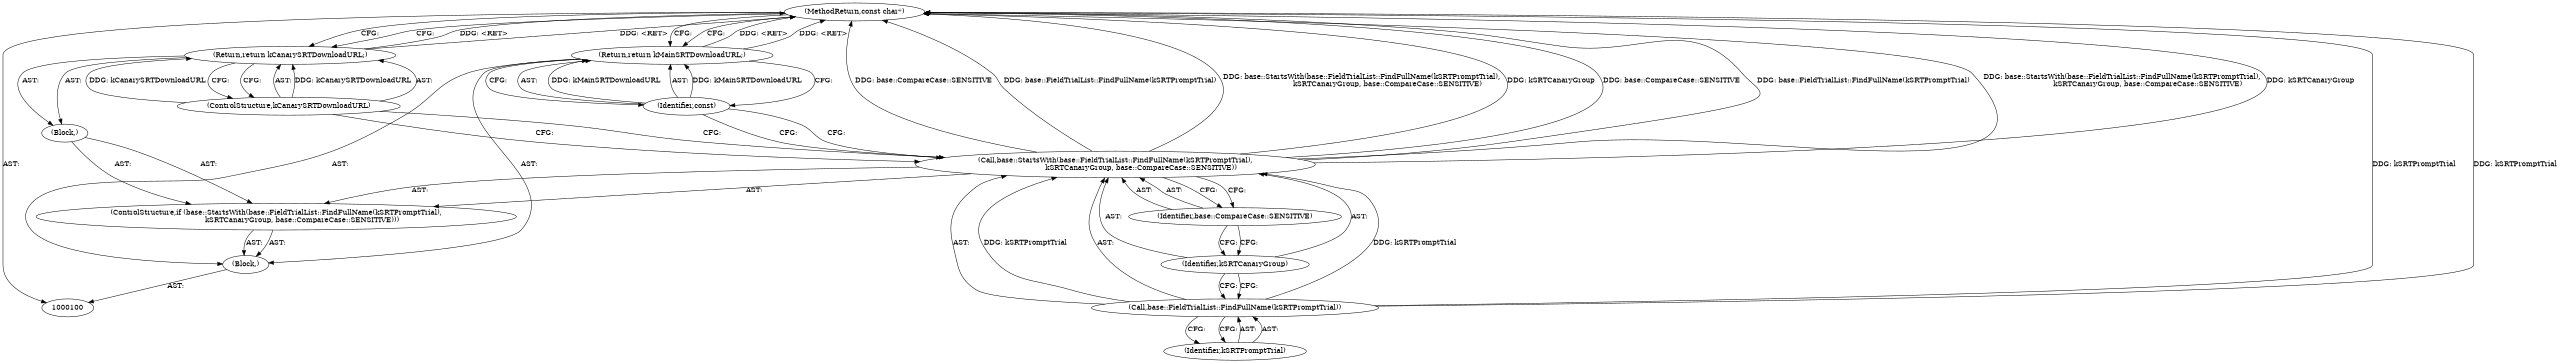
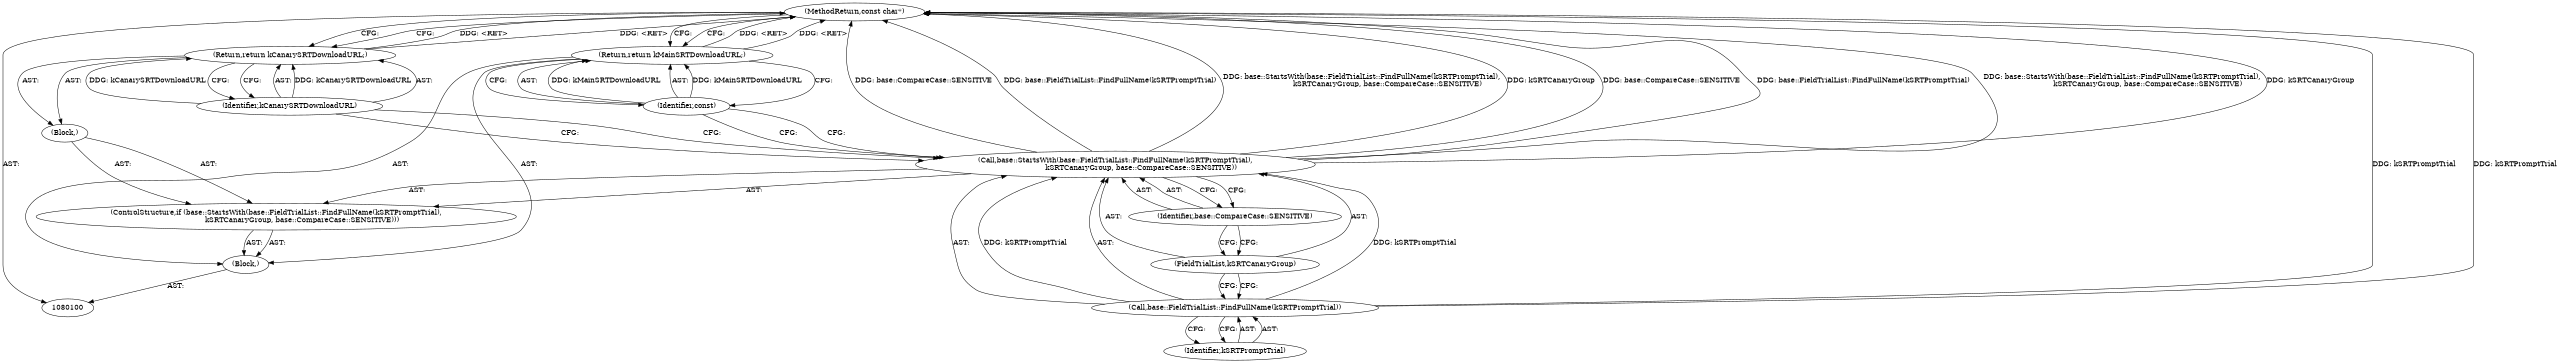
  digraph {
    n1 [label="(MethodReturn,const char*)"]
    n2 [label="(Return,return kCanarySRTDownloadURL;)"]
    n3 [label="(Return,return kMainSRTDownloadURL;)"]
-   1000100
+   1000100 [label=1080100]
    n5 [label="(Block,)"]
-   n6 [label="(ControlStructure,kCanarySRTDownloadURL)"]
+   n6 [label="(Identifier,kCanarySRTDownloadURL)"]
    n7 [label="(Block,)"]
    n8 [label="(Identifier,const)"]
    n9 [label="(ControlStructure,if (base::StartsWith(base::FieldTrialList::FindFullName(kSRTPromptTrial),\n                       kSRTCanaryGroup, base::CompareCase::SENSITIVE)))"]
    n10 [label="(Call,base::FieldTrialList::FindFullName(kSRTPromptTrial))"]
    n11 [label="(Identifier,kSRTPromptTrial)"]
    n12 [label="(Call,base::StartsWith(base::FieldTrialList::FindFullName(kSRTPromptTrial),\n                       kSRTCanaryGroup, base::CompareCase::SENSITIVE))"]
    n13 [label="(Identifier,base::CompareCase::SENSITIVE)"]
-   n14 [label="(Identifier,kSRTCanaryGroup)"]
+   n14 [label="(FieldTrialList,kSRTCanaryGroup)"]
    n1 -> n2 [label="CFG: "]
    n1 -> n2 [label="CFG: "]
    n1 -> n3 [label="CFG: "]
    n1 -> n3 [label="CFG: "]
    n1 -> 1000100 [label="AST: "]
    n2 -> n1 [label="DDG: <RET>"]
    n2 -> n1 [label="DDG: <RET>"]
    n2 -> n5 [label="AST: "]
    n2 -> n5 [label="AST: "]
    n2 -> n6 [label="CFG: "]
    n2 -> n6 [label="CFG: "]
    n3 -> n1 [label="DDG: <RET>"]
    n3 -> n1 [label="DDG: <RET>"]
    n3 -> n7 [label="AST: "]
    n3 -> n7 [label="AST: "]
    n3 -> n8 [label="CFG: "]
    n3 -> n8 [label="CFG: "]
    n5 -> n9 [label="AST: "]
    n5 -> n9 [label="AST: "]
    n6 -> n2 [label="AST: "]
    n6 -> n2 [label="DDG: kCanarySRTDownloadURL"]
    n6 -> n2 [label="AST: "]
    n6 -> n2 [label="DDG: kCanarySRTDownloadURL"]
    n6 -> n12 [label="CFG: "]
    n6 -> n12 [label="CFG: "]
    n7 -> 1000100 [label="AST: "]
    n8 -> n3 [label="AST: "]
    n8 -> n3 [label="DDG: kMainSRTDownloadURL"]
    n8 -> n3 [label="AST: "]
    n8 -> n3 [label="DDG: kMainSRTDownloadURL"]
    n8 -> n12 [label="CFG: "]
    n8 -> n12 [label="CFG: "]
    n9 -> n7 [label="AST: "]
    n9 -> n7 [label="AST: "]
    n10 -> n1 [label="DDG: kSRTPromptTrial"]
    n10 -> n1 [label="DDG: kSRTPromptTrial"]
    n10 -> n11 [label="CFG: "]
    n10 -> n11 [label="CFG: "]
    n10 -> n12 [label="AST: "]
    n10 -> n12 [label="DDG: kSRTPromptTrial"]
    n10 -> n12 [label="AST: "]
    n10 -> n12 [label="DDG: kSRTPromptTrial"]
    n11 -> n10 [label="AST: "]
    n11 -> n10 [label="AST: "]
    n12 -> n1 [label="DDG: base::CompareCase::SENSITIVE"]
    n12 -> n1 [label="DDG: base::FieldTrialList::FindFullName(kSRTPromptTrial)"]
    n12 -> n1 [label="DDG: base::StartsWith(base::FieldTrialList::FindFullName(kSRTPromptTrial),\n                       kSRTCanaryGroup, base::CompareCase::SENSITIVE)"]
    n12 -> n1 [label="DDG: kSRTCanaryGroup"]
    n12 -> n1 [label="DDG: base::CompareCase::SENSITIVE"]
    n12 -> n1 [label="DDG: base::FieldTrialList::FindFullName(kSRTPromptTrial)"]
    n12 -> n1 [label="DDG: base::StartsWith(base::FieldTrialList::FindFullName(kSRTPromptTrial),\n                       kSRTCanaryGroup, base::CompareCase::SENSITIVE)"]
    n12 -> n1 [label="DDG: kSRTCanaryGroup"]
    n12 -> n9 [label="AST: "]
    n12 -> n9 [label="AST: "]
    n12 -> n13 [label="CFG: "]
    n12 -> n13 [label="CFG: "]
    n13 -> n12 [label="AST: "]
    n13 -> n12 [label="AST: "]
    n13 -> n14 [label="CFG: "]
    n13 -> n14 [label="CFG: "]
    n14 -> n10 [label="CFG: "]
    n14 -> n10 [label="CFG: "]
    n14 -> n12 [label="AST: "]
    n14 -> n12 [label="AST: "]
  }
